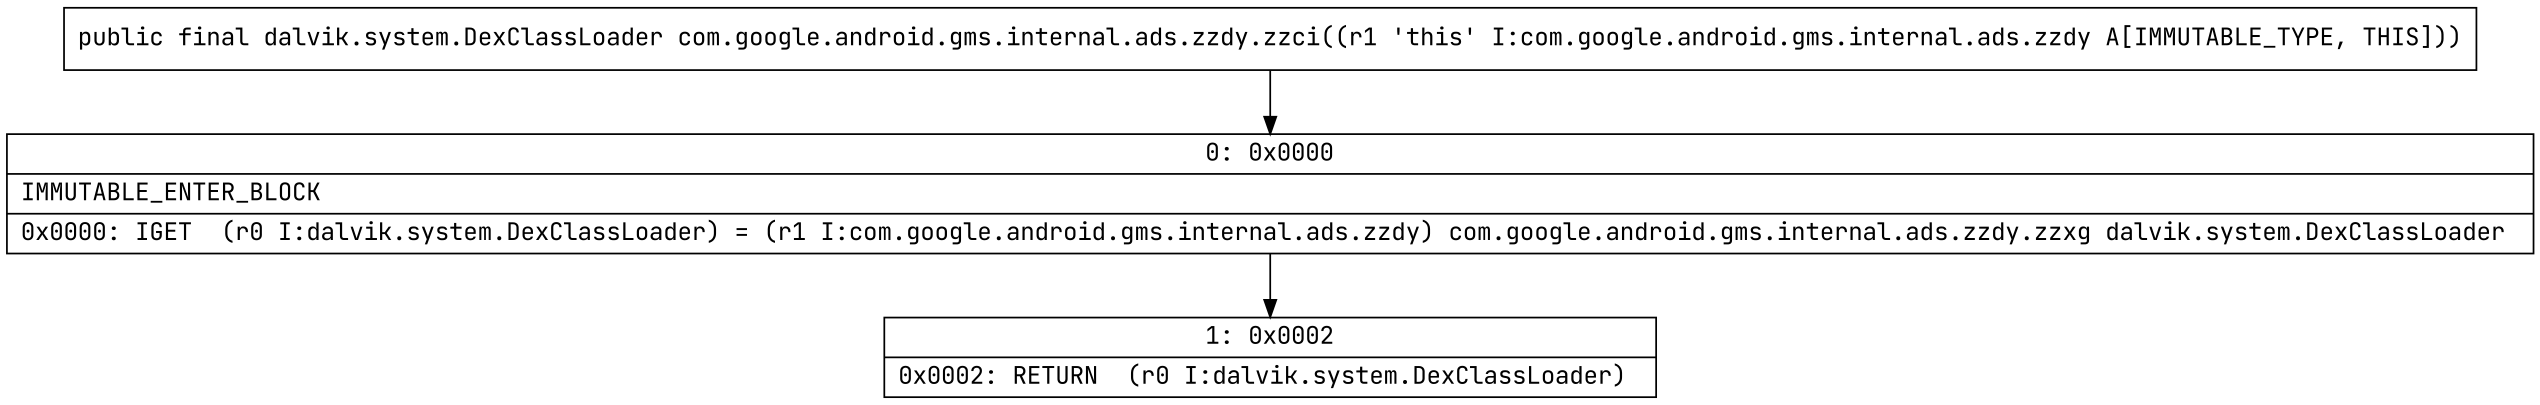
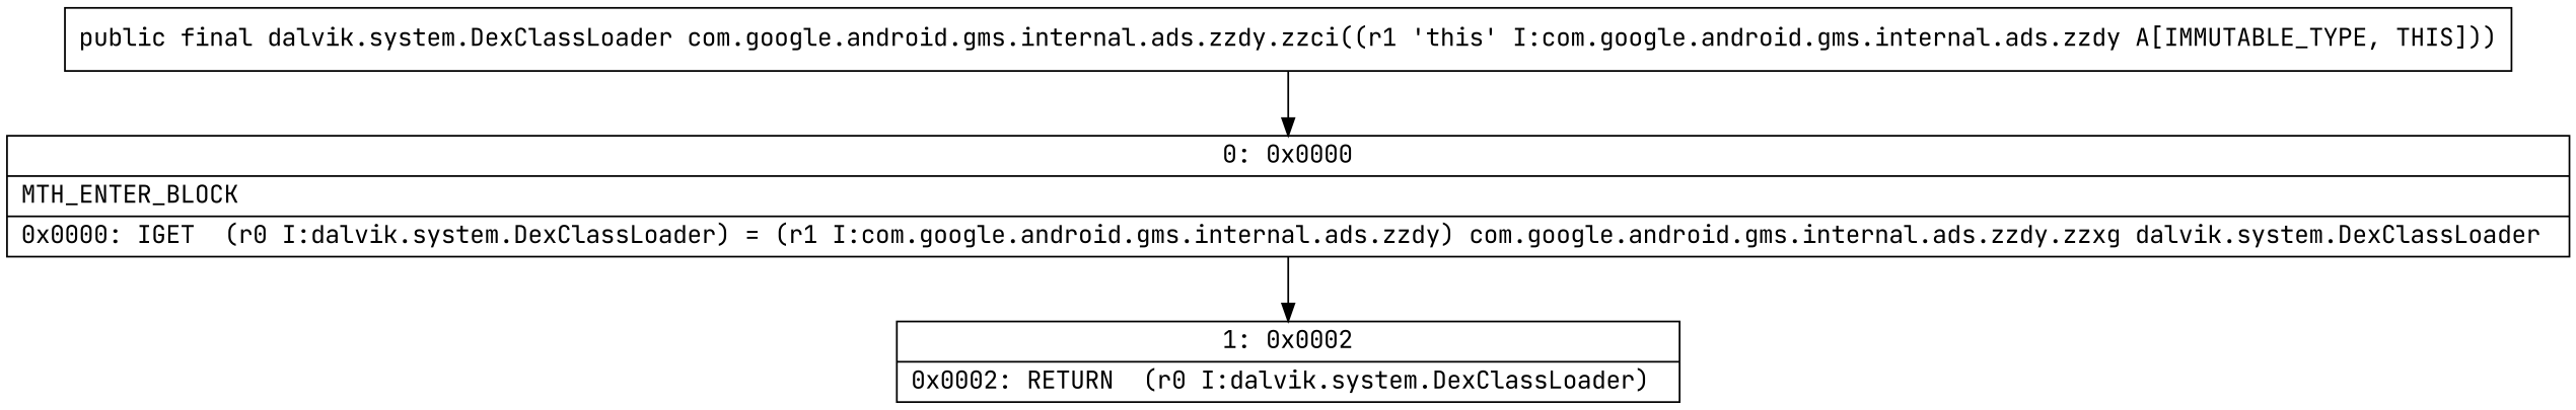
  digraph {
    fontname="JetBrains Mono"
    node [shape=record fontname="JetBrains Mono"]
    edge [fontname="JetBrains Mono"]
-   n1 [label="{0\:\ 0x0000|IMMUTABLE_ENTER_BLOCK\l|0x0000: IGET  (r0 I:dalvik.system.DexClassLoader) = (r1 I:com.google.android.gms.internal.ads.zzdy) com.google.android.gms.internal.ads.zzdy.zzxg dalvik.system.DexClassLoader \l}"]
+   n1 [label="{0\:\ 0x0000|MTH_ENTER_BLOCK\l|0x0000: IGET  (r0 I:dalvik.system.DexClassLoader) = (r1 I:com.google.android.gms.internal.ads.zzdy) com.google.android.gms.internal.ads.zzdy.zzxg dalvik.system.DexClassLoader \l}"]
    n2 [label="{1\:\ 0x0002|0x0002: RETURN  (r0 I:dalvik.system.DexClassLoader) \l}"]
    n3 [label="{public final dalvik.system.DexClassLoader com.google.android.gms.internal.ads.zzdy.zzci((r1 'this' I:com.google.android.gms.internal.ads.zzdy A[IMMUTABLE_TYPE, THIS])) }"]
    n1 -> n2
    n3 -> n1
  }
